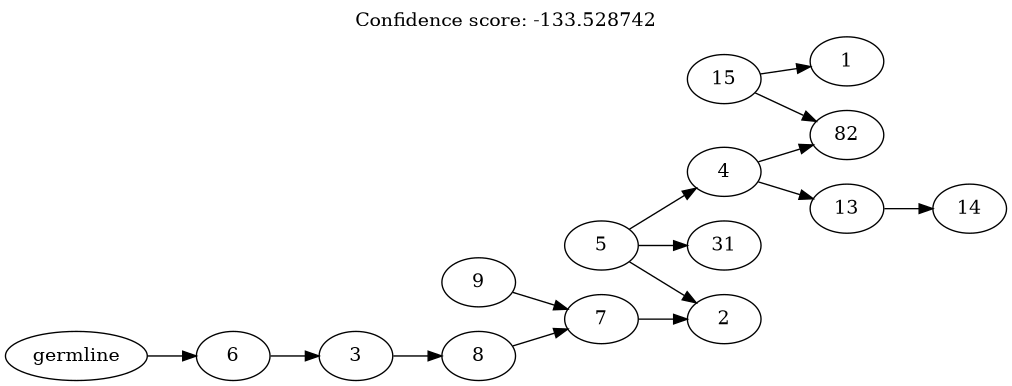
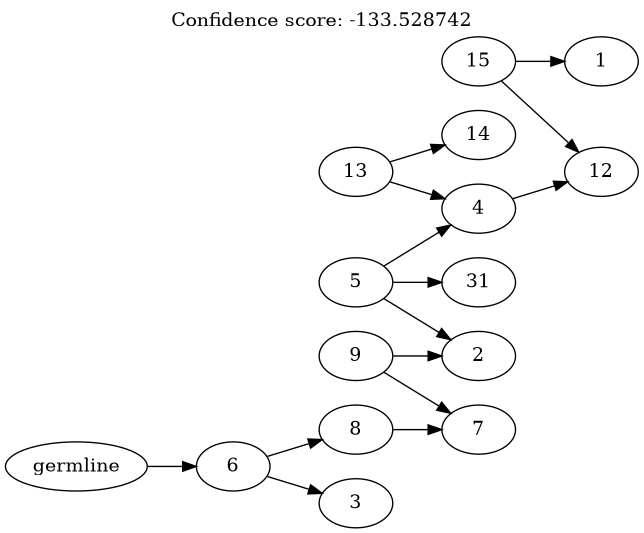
  digraph {
    label="Confidence score: -133.528742"
    labelloc=t
    rankdir=LR
    n1 [label=15]
    n2 [label=1]
-   n3 [label=82]
+   n3 [label=12]
    n4 [label=13]
    n5 [label=14]
    n6 [label=4]
    n7 [label=31]
    n8 [label=5]
    n9 [label=2]
    n10 [label=9]
    n11 [label=7]
    n12 [label=8]
    n13 [label=3]
    n14 [label=6]
    n15 [label=germline]
    n1 -> n2
    n1 -> n3
    n4 -> n5
    n6 -> n3
-   n6 -> n4
+   n4 -> n6
    n8 -> n6
    n8 -> n7
    n8 -> n9
-   n11 -> n9
+   n10 -> n9
    n10 -> n11
    n12 -> n11
-   n13 -> n12
+   n14 -> n12
    n14 -> n13
    n15 -> n14
  }
